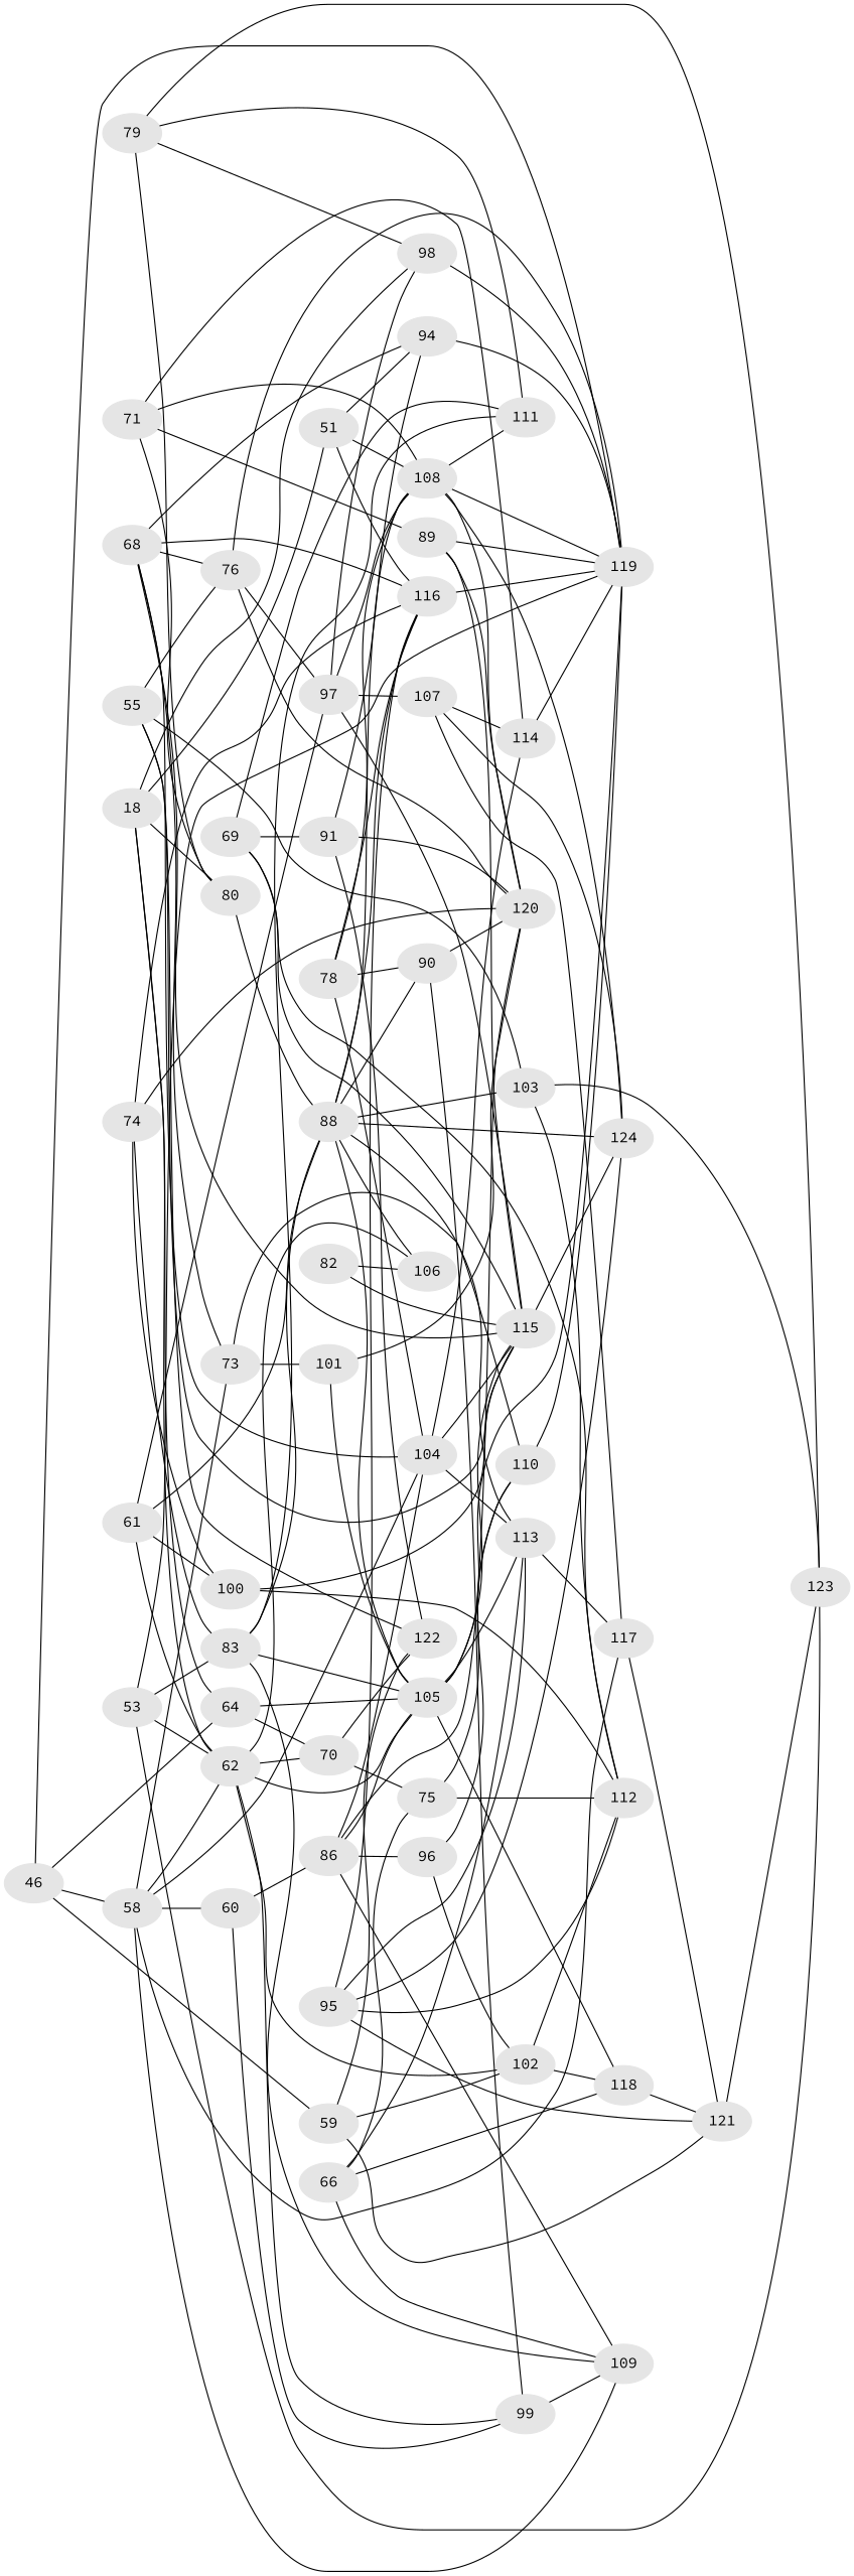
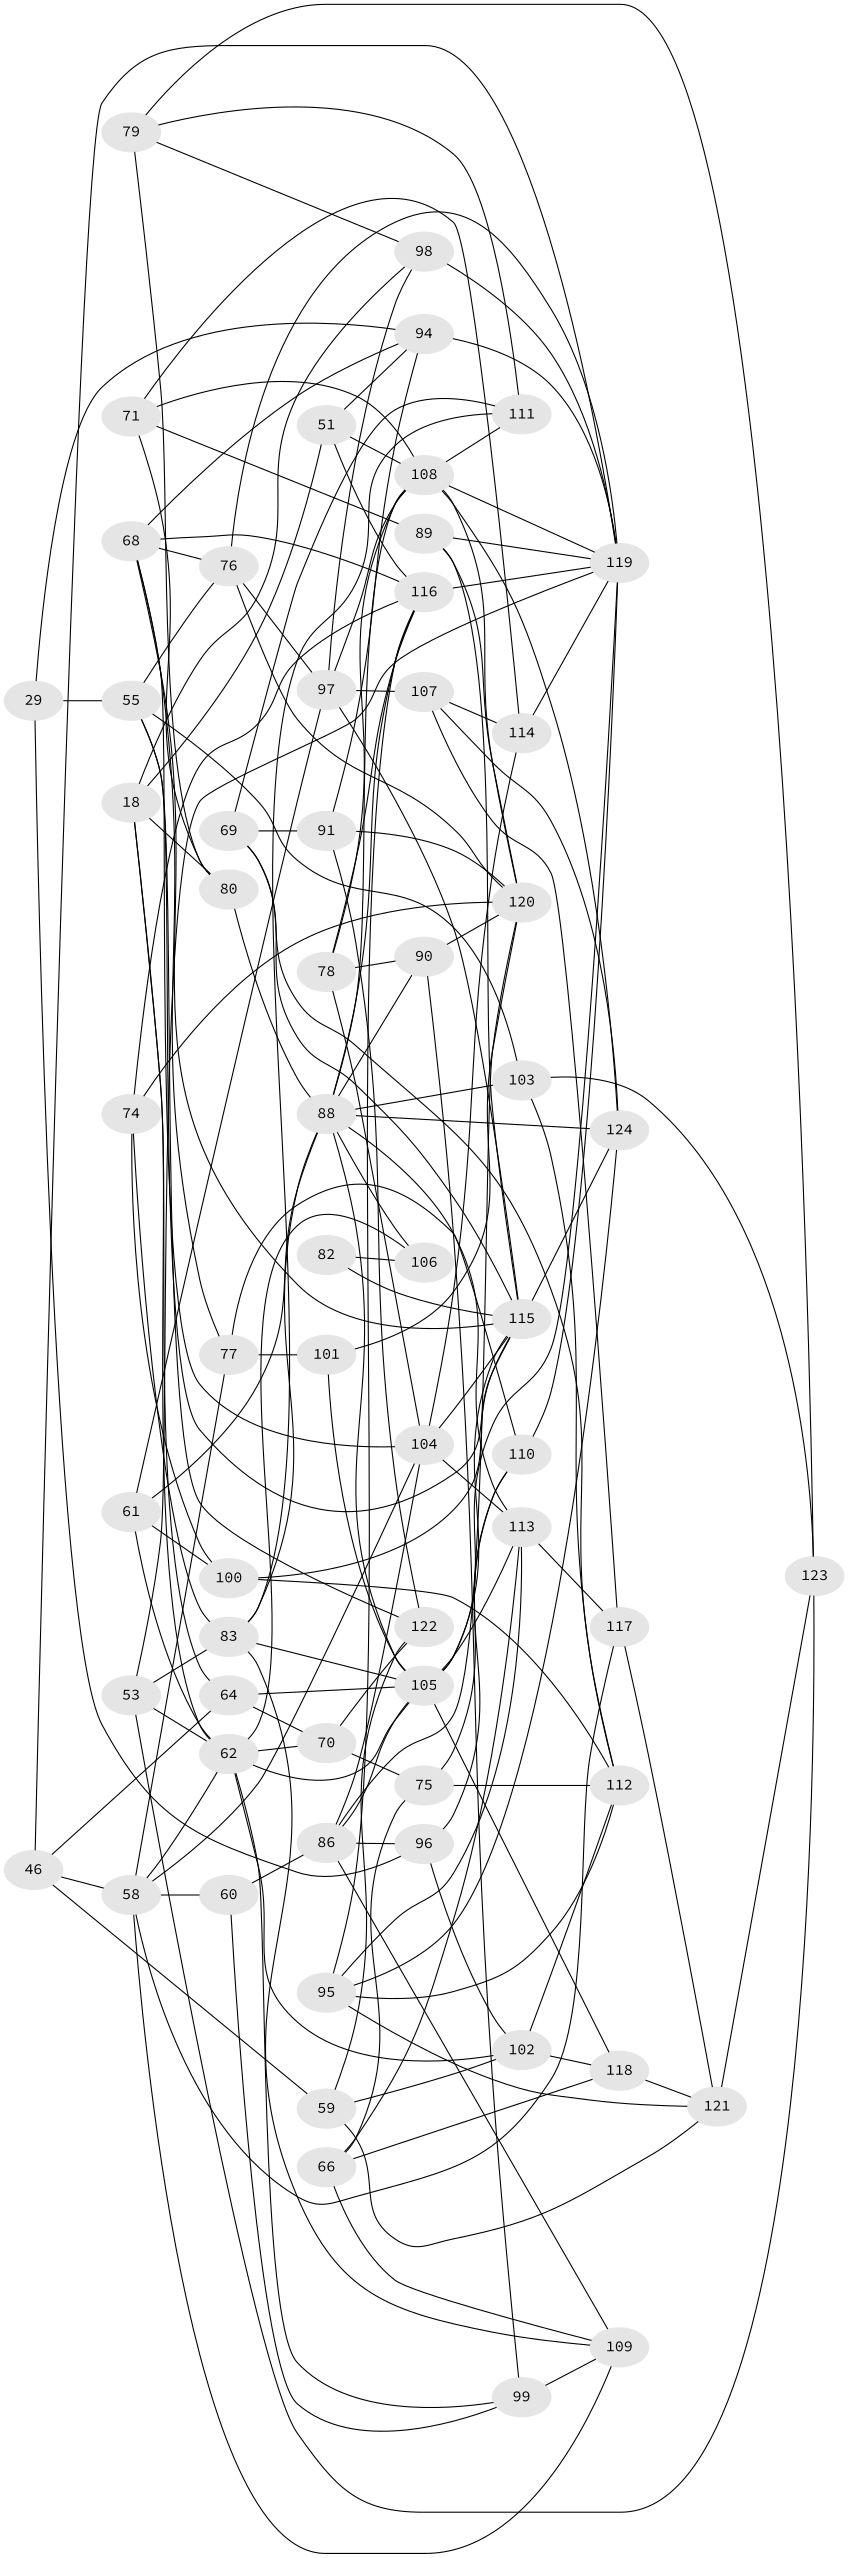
  graph {
    fontname="Source Code Pro"
    rankdir=LR
    node [color=gray90 fontname="Source Code Pro" style=filled]
    edge [fontname="Source Code Pro"]
    18 [super="+2"]
    51
    62 [super="+55"]
    64 [super="+25"]
    80
    98 [super="+87"]
    94 [super="+19"]
    108 [super="+9+56+35"]
    116 [super="+32+65"]
    102 [super="+49"]
    99 [super="+12"]
    70 [super="+47"]
    105 [super="+7+10+43+26"]
    106
    88 [super="+31+54+85"]
    119 [super="+84"]
    n17 [label=55 super="+16"]
    76
    103 [super="+38"]
    115 [super="+39+67+92"]
    122
+   29
    96
    110
    58 [super="+6+36"]
    60
-   77 [label=73]
+   77
    104 [super="+30+63"]
    109 [super="+14"]
    117
    46
    59
    121 [super="+28"]
    111
    120 [super="+8+24"]
    124 [super="+37"]
    97 [super="+42"]
    123
    112 [super="+72"]
    53
    83 [super="+17"]
    86 [super="+50"]
    101
    113 [super="+93+81"]
    114
    118
    61
    100
    90
    107
    75
    66
    68 [super="+3+21"]
    69
    91
    71
    89
    74
    78
    79
    82
    95 [super="+57"]
    18 -- 51
    18 -- 62
    18 -- 64
    18 -- 80
    18 -- 98 [weight=2]
    51 -- 94
    51 -- 108
    51 -- 116
    62 -- 102
    62 -- 99
    62 -- 70 [weight=2]
    62 -- 105 [weight=2]
    62 -- 106
    64 -- 70 [weight=2]
    64 -- 105 [weight=2]
    80 -- 88
    98 -- 119
    94 -- 119
    108 -- 119
    108 -- 111
    108 -- 120
    108 -- 124 [weight=2]
    116 -- 119 [weight=2]
    102 -- 112 [weight=2]
    102 -- 118
    99 -- 109
    70 -- 122
    70 -- 75
    105 -- 119
    105 -- 115 [weight=3]
    105 -- 113 [weight=2]
    105 -- 118
    88 -- 108
    88 -- 116 [weight=2]
    88 -- 105 [weight=2]
    88 -- 106 [weight=2]
    88 -- 103
    88 -- 124
    88 -- 113
    88 -- 90
    n17 -- 76
    n17 -- 103
    n17 -- 115
    n17 -- 122
    76 -- 119
    76 -- 120
    76 -- 97
    103 -- 123
    103 -- 112
    115 -- 124
+   29 -- 94
+   29 -- n17 [weight=2]
+   29 -- 96
    96 -- 102
    96 -- 110
    110 -- 119
    58 -- 62 [weight=2]
    58 -- 60
    58 -- 77
    58 -- 104
    58 -- 109
    58 -- 117
    60 -- 99
    60 -- 86
    77 -- 110
    77 -- 101
    104 -- 115
    104 -- 113 [weight=2]
    104 -- 114
    117 -- 121
    46 -- 64
    46 -- 119
    46 -- 58
    46 -- 59
    59 -- 102
    59 -- 122
    59 -- 121
    121 -- 123
    97 -- 98
    97 -- 108
    97 -- 115
    97 -- 107
    53 -- 62
    53 -- 119
    53 -- 123
    53 -- 83
    83 -- 105 [weight=2]
    83 -- 88
    83 -- 109 [weight=2]
    83 -- 111
    86 -- 105 [weight=3]
    86 -- 96
    86 -- 104
    86 -- 109
    86 -- 120
    101 -- 105 [weight=2]
    101 -- 120
    113 -- 117
    114 -- 119
    118 -- 121
    61 -- 62
    61 -- 88
    61 -- 97
    61 -- 100
    100 -- 115
    100 -- 112
    90 -- 99
    90 -- 120
    107 -- 117
    107 -- 124
    107 -- 114
    75 -- 110
    75 -- 112
    66 -- 109
    66 -- 113
    66 -- 118
    66 -- 75
    68 -- 94 [weight=2]
    68 -- 116 [weight=2]
    68 -- 76
    68 -- 115
    68 -- 77
    68 -- 104
    69 -- 115
    69 -- 111
    69 -- 112
    69 -- 91
    91 -- 94
    91 -- 122
    91 -- 120
    71 -- 80
    71 -- 108
    71 -- 114
    71 -- 89
    89 -- 119
    89 -- 115
    89 -- 120
    74 -- 116
    74 -- 120
    74 -- 83
    74 -- 100
    78 -- 108
    78 -- 116
    78 -- 104
    78 -- 90
    79 -- 80
    79 -- 98
    79 -- 111
    79 -- 123
    82 -- 106
    82 -- 115 [weight=3]
    95 -- 116
    95 -- 121 [weight=2]
    95 -- 124
    95 -- 112
    95 -- 113
  }
